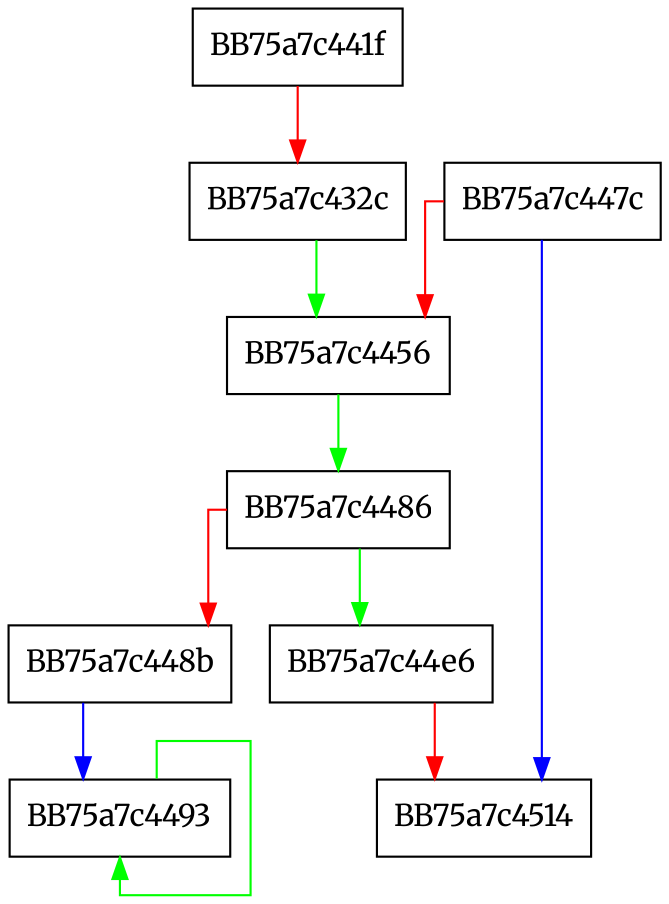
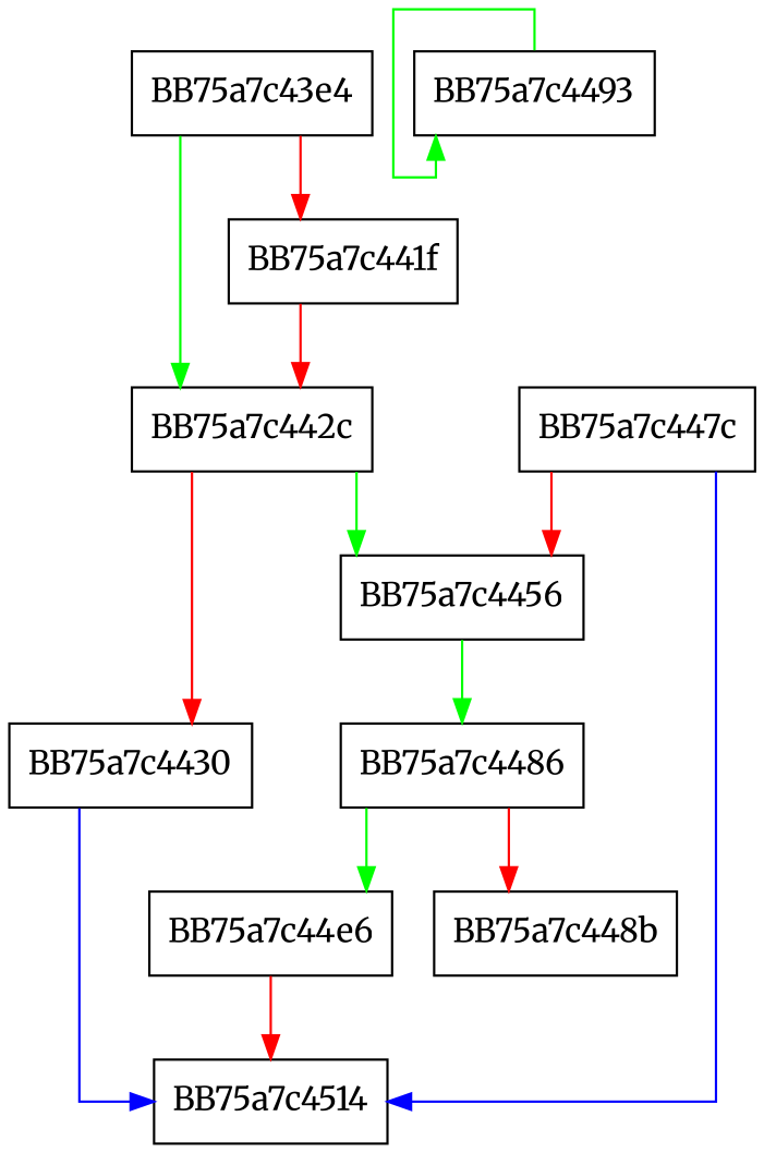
  digraph {
    fontname=Merriweather
    splines=ortho
    node [fontname=Merriweather shape=box]
    edge [color=red fontname=Merriweather]
-   BB75a7c442c [label=BB75a7c432c]
+   BB75a7c43e4
+   BB75a7c442c
    BB75a7c441f
    BB75a7c4456
+   BB75a7c4430
    BB75a7c4486
    BB75a7c4514
    BB75a7c44e6
    BB75a7c448b
    BB75a7c447c
    BB75a7c4493
+   BB75a7c43e4 -> BB75a7c442c [color=green]
+   BB75a7c43e4 -> BB75a7c441f
    BB75a7c442c -> BB75a7c4456 [color=green]
+   BB75a7c442c -> BB75a7c4430
    BB75a7c441f -> BB75a7c442c
    BB75a7c4456 -> BB75a7c4486 [color=green]
+   BB75a7c4430 -> BB75a7c4514 [color=blue]
    BB75a7c4486 -> BB75a7c44e6 [color=green]
    BB75a7c4486 -> BB75a7c448b
    BB75a7c44e6 -> BB75a7c4514
-   BB75a7c448b -> BB75a7c4493 [color=blue]
    BB75a7c447c -> BB75a7c4456
    BB75a7c447c -> BB75a7c4514 [color=blue]
    BB75a7c4493 -> BB75a7c4493 [color=green]
  }
